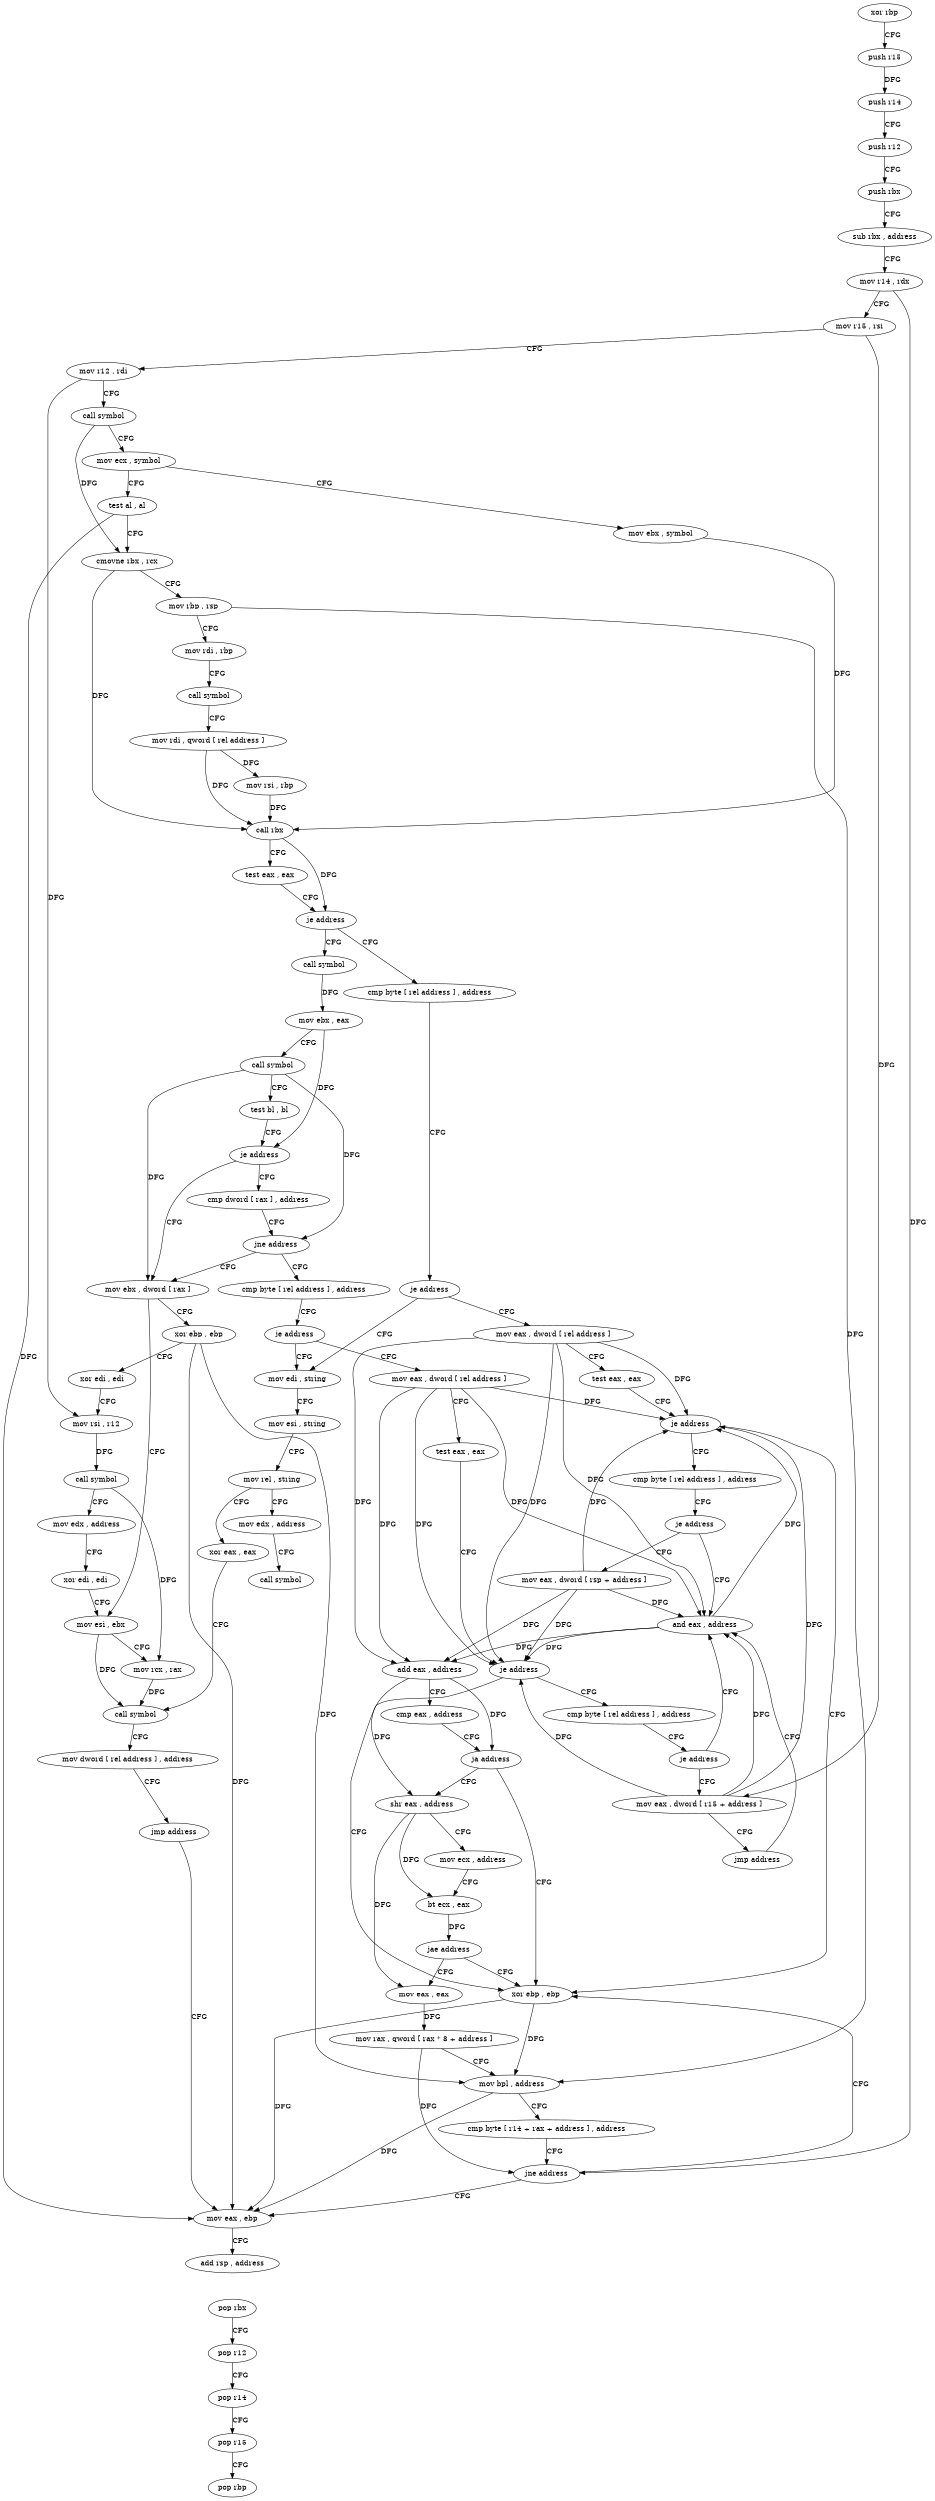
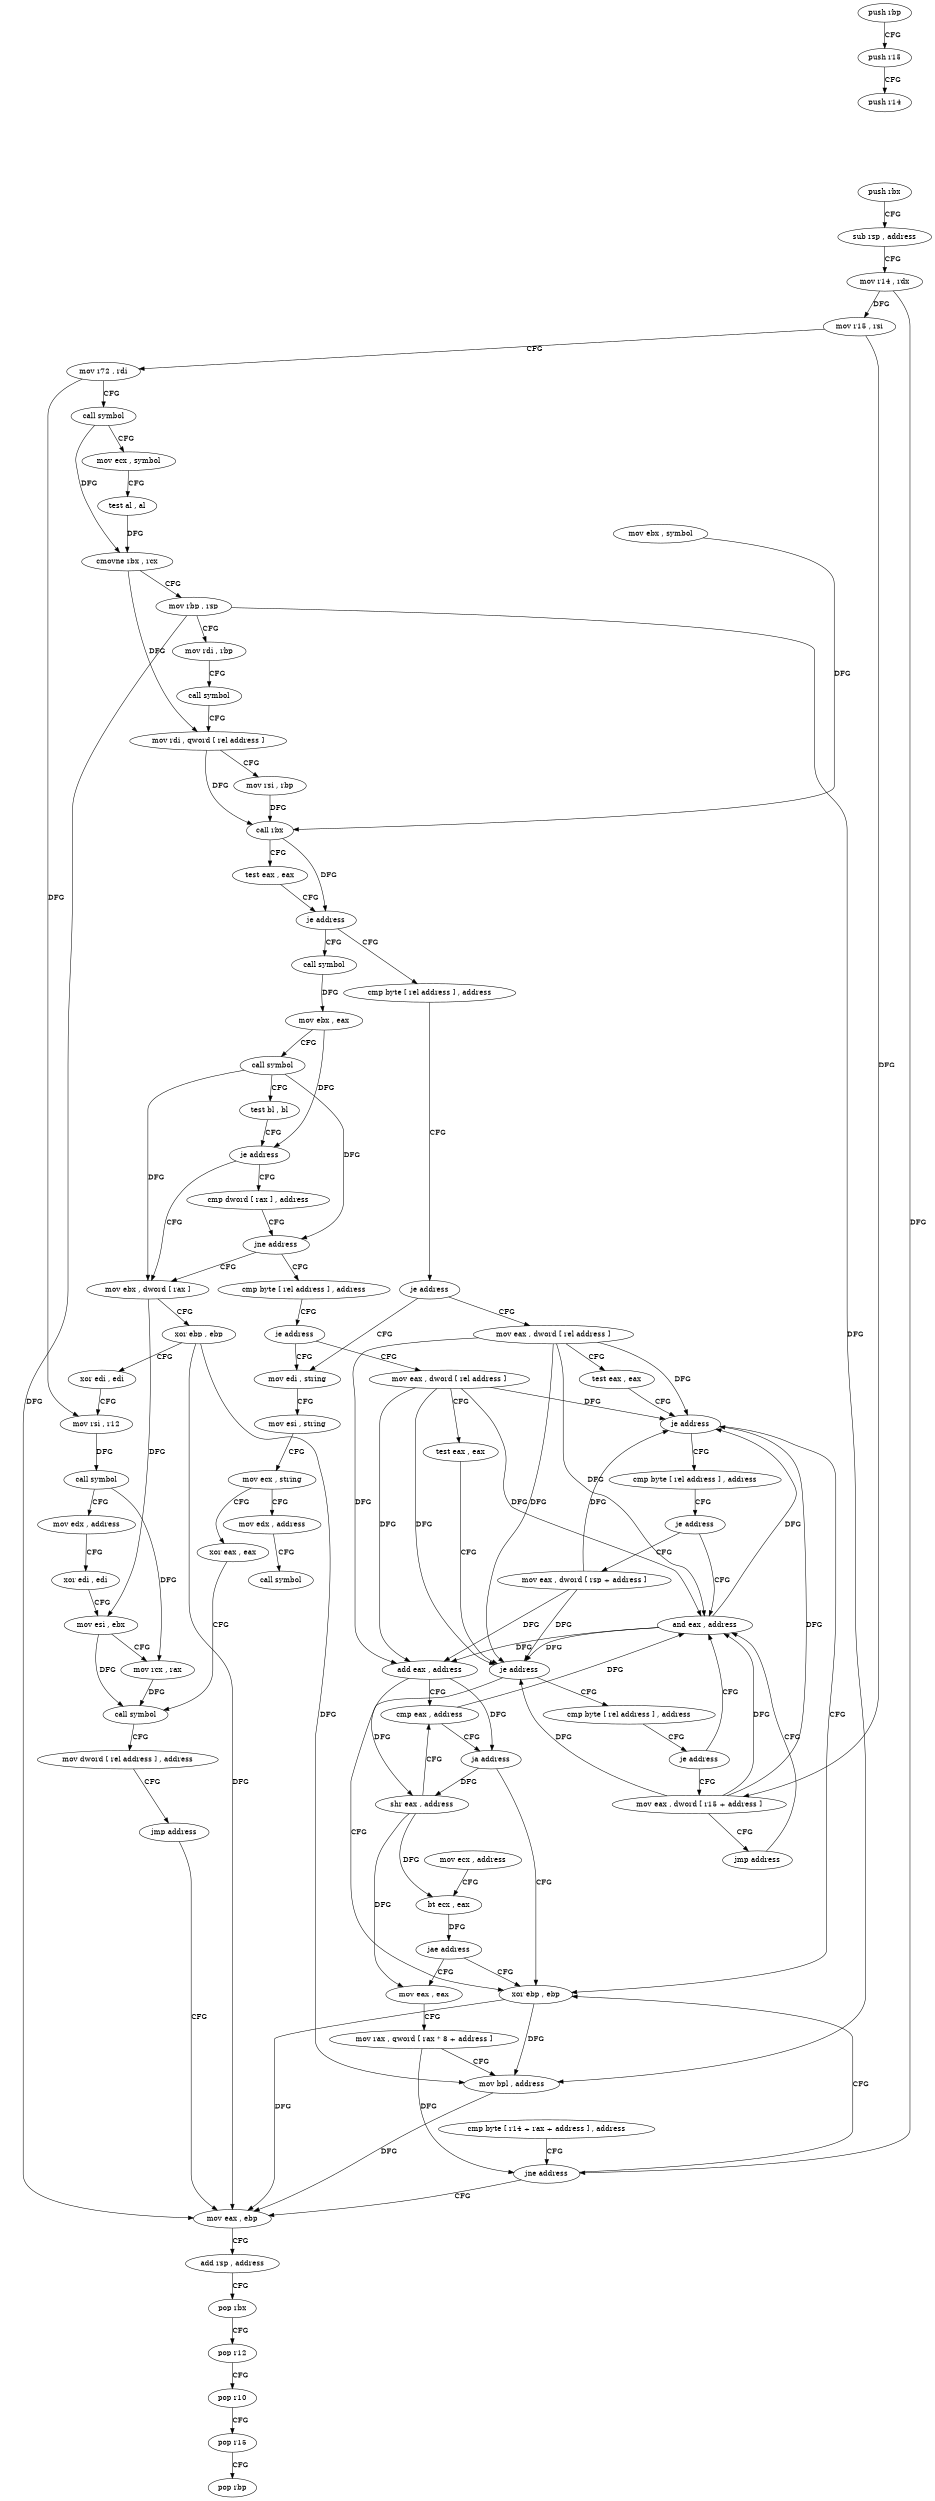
  digraph {
-   n1 [label="xor rbp"]
+   n1 [label="push rbp"]
    n2 [label="push r15"]
    n3 [label="push r14"]
-   n4 [label="push r12"]
    n5 [label="push rbx"]
-   n6 [label="sub rbx , address"]
+   n6 [label="sub rsp , address"]
    n7 [label="mov r14 , rdx"]
    n8 [label="mov r15 , rsi"]
    n9 [label="jne address"]
-   n10 [label="mov r12 , rdi"]
+   n10 [label="mov r72 , rdi"]
    n11 [label="mov eax , dword [ r15 + address ]"]
    n12 [label="mov eax , ebp"]
    n13 [label="xor ebp , ebp"]
    n14 [label="call symbol"]
    n15 [label="mov rsi , r12"]
    n16 [label="je address"]
    n17 [label="and eax , address"]
    n18 [label="je address"]
    n19 [label="jmp address"]
    n20 [label="mov ecx , symbol"]
    n21 [label="cmovne rbx , rcx"]
    n22 [label="call symbol"]
    n23 [label="mov ebx , symbol"]
    n24 [label="test al , al"]
    n25 [label="call rbx"]
    n26 [label="mov rbp , rsp"]
    n27 [label="test eax , eax"]
    n28 [label="je address"]
    n29 [label="mov rdi , rbp"]
    n30 [label="mov bpl , address"]
    n31 [label="call symbol"]
    n32 [label="add rsp , address"]
    n33 [label="cmp byte [ r14 + rax + address ] , address"]
    n34 [label="mov rdi , qword [ rel address ]"]
    n35 [label="mov rsi , rbp"]
    n36 [label="cmp byte [ rel address ] , address"]
    n37 [label="call symbol"]
    n38 [label="je address"]
    n39 [label="mov ebx , eax"]
    n40 [label="mov edi , string"]
    n41 [label="mov eax , dword [ rel address ]"]
    n42 [label="call symbol"]
    n43 [label="je address"]
    n44 [label="mov esi , string"]
    n45 [label="test eax , eax"]
    n46 [label="add eax , address"]
-   n47 [label="mov rel , string"]
+   n47 [label="mov ecx , string"]
    n48 [label="cmp byte [ rel address ] , address"]
    n49 [label="cmp eax , address"]
    n50 [label="ja address"]
    n51 [label="shr eax , address"]
    n52 [label="cmp byte [ rel address ] , address"]
    n53 [label="test bl , bl"]
    n54 [label="mov ebx , dword [ rax ]"]
    n55 [label="jne address"]
    n56 [label="cmp dword [ rax ] , address"]
    n57 [label="xor ebp , ebp"]
    n58 [label="mov esi , ebx"]
    n59 [label="cmp byte [ rel address ] , address"]
    n60 [label="xor edi , edi"]
    n61 [label="mov rcx , rax"]
    n62 [label="call symbol"]
    n63 [label="mov edx , address"]
    n64 [label="xor eax , eax"]
    n65 [label="call symbol"]
    n66 [label="je address"]
    n67 [label="mov eax , dword [ rsp + address ]"]
    n68 [label="mov edx , address"]
    n69 [label="xor edi , edi"]
    n70 [label="mov dword [ rel address ] , address"]
    n71 [label="jmp address"]
    n72 [label="pop rbx"]
    n73 [label="je address"]
    n74 [label="mov eax , dword [ rel address ]"]
    n75 [label="pop r12"]
-   n76 [label="pop r14"]
+   n76 [label="pop r10"]
    n77 [label="pop r15"]
    n78 [label="pop rbp"]
    n79 [label="test eax , eax"]
    n80 [label="mov ecx , address"]
    n81 [label="bt ecx , eax"]
    n82 [label="mov eax , eax"]
    n83 [label="jae address"]
    n84 [label="mov rax , qword [ rax * 8 + address ]"]
    n85 [label="je address"]
    n1 -> n2 [label=CFG]
-   n2 -> n3 [label=DFG]
-   n3 -> n4 [label=CFG]
-   n4 -> n5 [label=CFG]
+   n2 -> n3 [label=CFG]
    n5 -> n6 [label=CFG]
    n6 -> n7 [label=CFG]
-   n7 -> n8 [label=CFG]
+   n7 -> n8 [label=DFG]
    n7 -> n9 [label=DFG]
    n8 -> n10 [label=CFG]
    n8 -> n11 [label=DFG]
    n9 -> n12 [label=CFG]
    n9 -> n13 [label=CFG]
    n10 -> n14 [label=CFG]
    n10 -> n15 [label=DFG]
    n11 -> n16 [label=DFG]
    n11 -> n17 [label=DFG]
    n11 -> n18 [label=DFG]
    n11 -> n19 [label=CFG]
    n12 -> n32 [label=CFG]
    n13 -> n12 [label=DFG]
    n13 -> n30 [label=DFG]
    n14 -> n20 [label=CFG]
    n14 -> n21 [label=DFG]
    n15 -> n22 [label=DFG]
    n16 -> n13 [label=CFG]
    n16 -> n48 [label=CFG]
    n17 -> n16 [label=DFG]
    n17 -> n18 [label=DFG]
    n17 -> n46 [label=DFG]
    n18 -> n13 [label=CFG]
    n18 -> n52 [label=CFG]
    n19 -> n17 [label=CFG]
-   n20 -> n23 [label=CFG]
    n20 -> n24 [label=CFG]
-   n21 -> n25 [label=DFG]
+   n21 -> n34 [label=DFG]
    n21 -> n26 [label=CFG]
    n22 -> n61 [label=DFG]
    n22 -> n68 [label=CFG]
    n23 -> n25 [label=DFG]
-   n24 -> n21 [label=CFG]
+   n24 -> n21 [label=DFG]
    n25 -> n27 [label=CFG]
    n25 -> n28 [label=DFG]
-   n24 -> n12 [label=DFG]
+   n26 -> n12 [label=DFG]
    n26 -> n29 [label=CFG]
    n26 -> n30 [label=DFG]
    n27 -> n28 [label=CFG]
    n28 -> n36 [label=CFG]
    n28 -> n37 [label=CFG]
    n29 -> n31 [label=CFG]
    n30 -> n12 [label=DFG]
-   n30 -> n33 [label=CFG]
    n31 -> n34 [label=CFG]
+   n32 -> n72 [label=CFG]
    n33 -> n9 [label=CFG]
    n34 -> n25 [label=DFG]
-   n34 -> n35 [label=DFG]
+   n34 -> n35 [label=CFG]
    n35 -> n25 [label=DFG]
    n36 -> n38 [label=CFG]
    n37 -> n39 [label=DFG]
    n38 -> n40 [label=CFG]
    n38 -> n41 [label=CFG]
    n39 -> n42 [label=CFG]
    n39 -> n43 [label=DFG]
    n40 -> n44 [label=CFG]
    n41 -> n16 [label=DFG]
    n41 -> n17 [label=DFG]
    n41 -> n18 [label=DFG]
    n41 -> n45 [label=CFG]
    n41 -> n46 [label=DFG]
    n42 -> n53 [label=CFG]
    n42 -> n54 [label=DFG]
    n42 -> n55 [label=DFG]
    n43 -> n54 [label=CFG]
    n43 -> n56 [label=CFG]
    n44 -> n47 [label=CFG]
    n45 -> n16 [label=CFG]
    n46 -> n49 [label=CFG]
    n46 -> n50 [label=DFG]
    n46 -> n51 [label=DFG]
    n47 -> n63 [label=CFG]
    n47 -> n64 [label=CFG]
    n48 -> n66 [label=CFG]
    n49 -> n50 [label=CFG]
    n50 -> n13 [label=CFG]
-   n50 -> n51 [label=CFG]
-   n51 -> n80 [label=CFG]
+   n50 -> n51 [label=DFG]
+   n51 -> n49 [label=CFG]
    n51 -> n81 [label=DFG]
    n51 -> n82 [label=DFG]
    n52 -> n85 [label=CFG]
    n53 -> n43 [label=CFG]
    n54 -> n57 [label=CFG]
-   n54 -> n58 [label=CFG]
+   n54 -> n58 [label=DFG]
    n55 -> n54 [label=CFG]
    n55 -> n59 [label=CFG]
    n56 -> n55 [label=CFG]
    n57 -> n12 [label=DFG]
    n57 -> n30 [label=DFG]
    n57 -> n60 [label=CFG]
    n58 -> n61 [label=CFG]
    n58 -> n62 [label=DFG]
    n59 -> n73 [label=CFG]
    n60 -> n15 [label=CFG]
    n61 -> n62 [label=DFG]
    n62 -> n70 [label=CFG]
    n63 -> n65 [label=CFG]
    n64 -> n62 [label=CFG]
    n66 -> n17 [label=CFG]
    n66 -> n67 [label=CFG]
    n67 -> n16 [label=DFG]
-   n67 -> n17 [label=DFG]
+   n49 -> n17 [label=DFG]
    n67 -> n18 [label=DFG]
    n67 -> n46 [label=DFG]
    n68 -> n69 [label=CFG]
    n69 -> n58 [label=CFG]
    n70 -> n71 [label=CFG]
    n71 -> n12 [label=CFG]
    n72 -> n75 [label=CFG]
    n73 -> n40 [label=CFG]
    n73 -> n74 [label=CFG]
    n74 -> n16 [label=DFG]
    n74 -> n17 [label=DFG]
    n74 -> n18 [label=DFG]
    n74 -> n46 [label=DFG]
    n74 -> n79 [label=CFG]
    n75 -> n76 [label=CFG]
    n76 -> n77 [label=CFG]
    n77 -> n78 [label=CFG]
    n79 -> n18 [label=CFG]
    n80 -> n81 [label=CFG]
    n81 -> n83 [label=DFG]
-   n82 -> n84 [label=DFG]
+   n82 -> n84 [label=CFG]
    n83 -> n13 [label=CFG]
    n83 -> n82 [label=CFG]
    n84 -> n9 [label=DFG]
    n84 -> n30 [label=CFG]
    n85 -> n11 [label=CFG]
    n85 -> n17 [label=CFG]
  }
